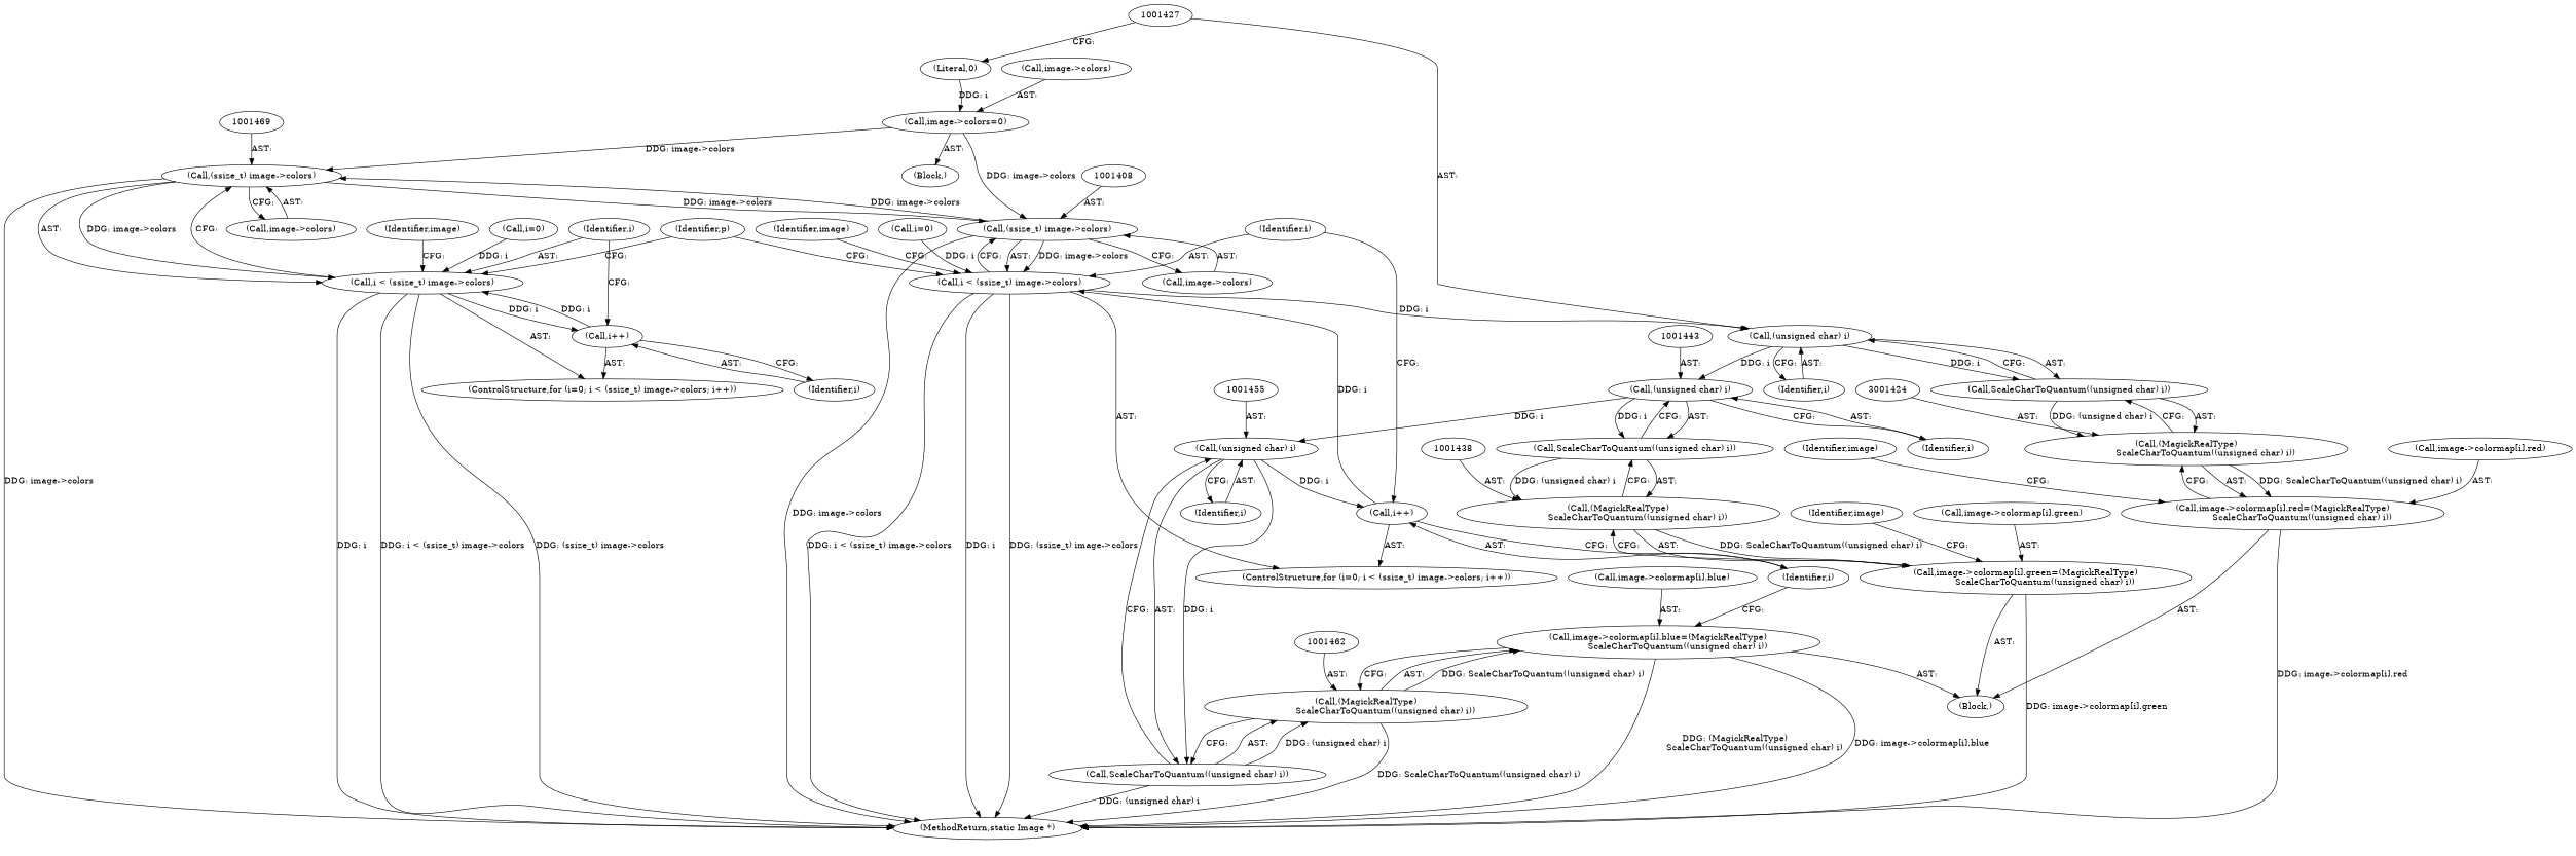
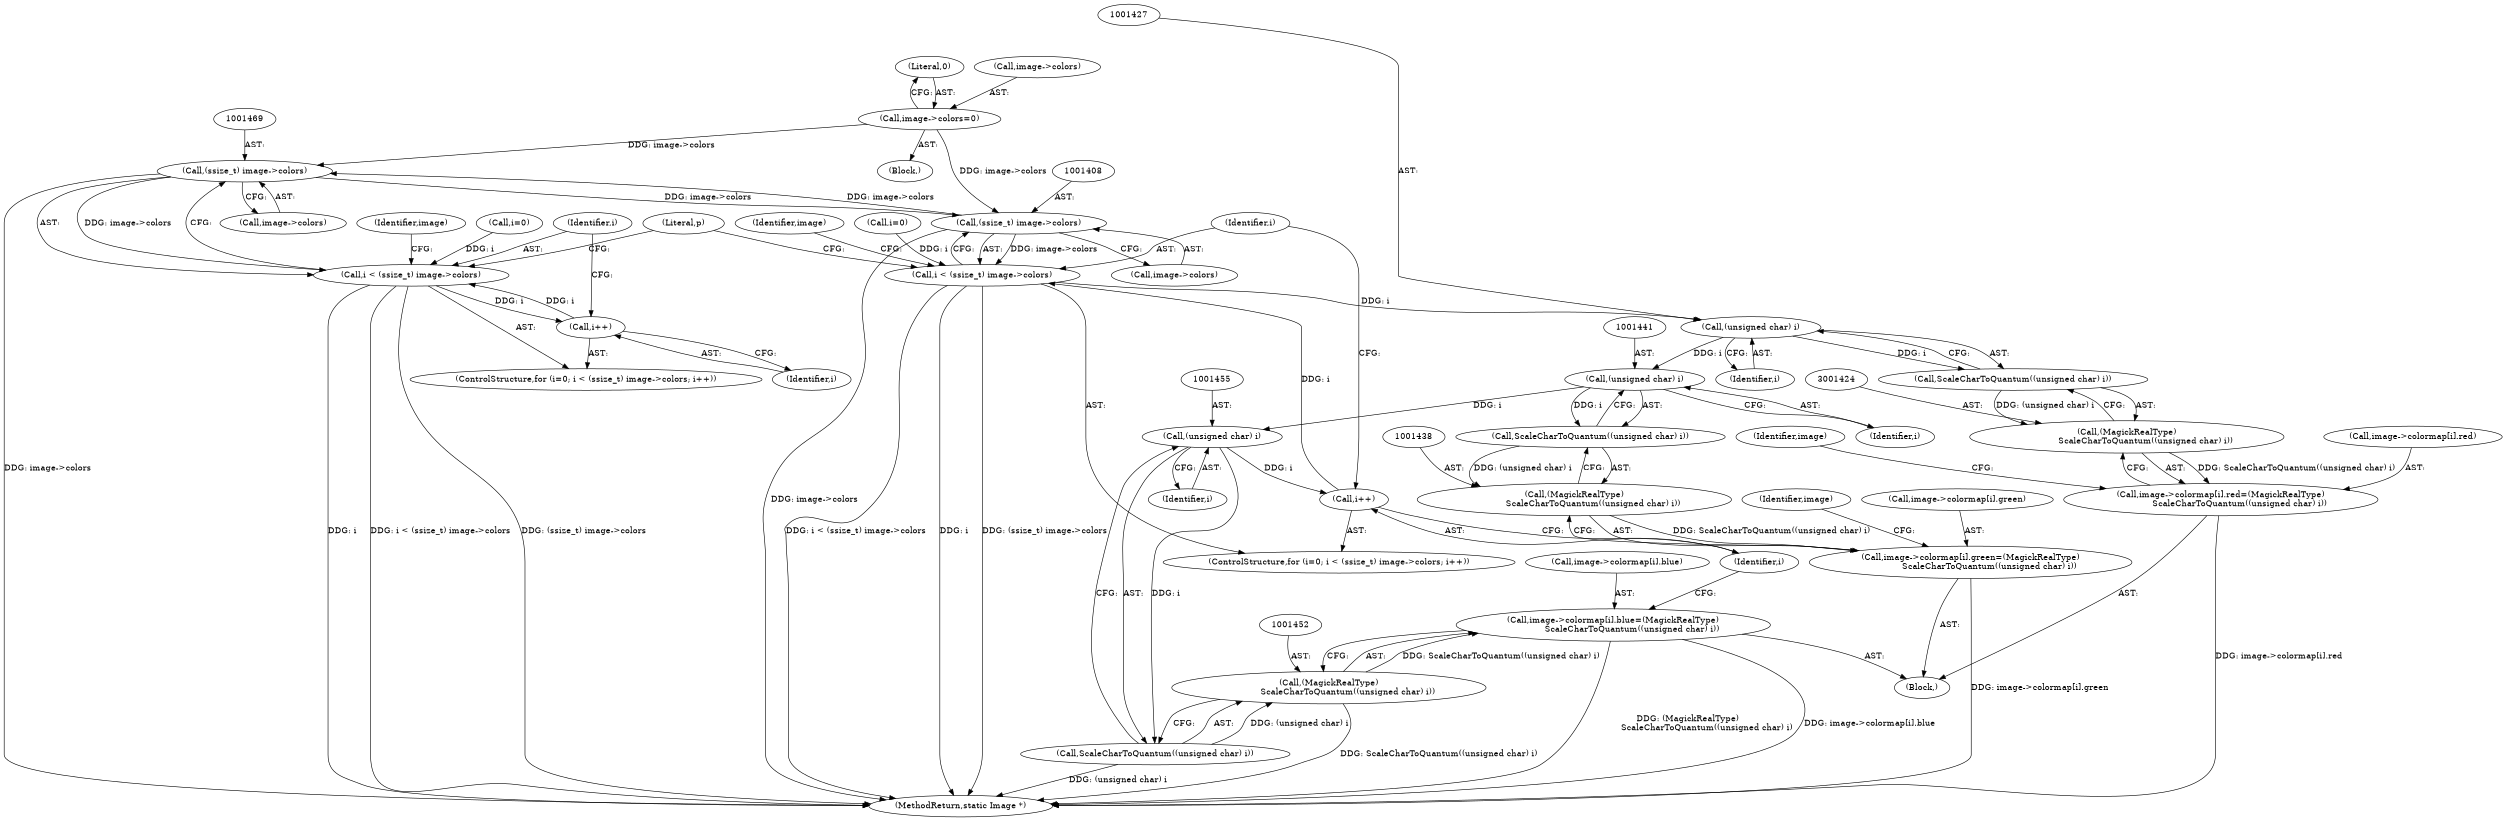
  digraph {
    fontname="DejaVu Serif"
    node [fontname="DejaVu Serif"]
    edge [fontname="DejaVu Serif"]
    n1 [label="(Call,(ssize_t) image->colors)"]
    n2 [label="(Call,(ssize_t) image->colors)"]
    n3 [label="(Call,i < (ssize_t) image->colors)"]
    n4 [label="(Call,image->colors)"]
    n5 [label="(MethodReturn,static Image *)"]
    n6 [label="(Call,i < (ssize_t) image->colors)"]
    n7 [label="(Call,image->colors)"]
    n8 [label="(Call,i++)"]
    n9 [label="(ControlStructure,for (i=0; i < (ssize_t) image->colors; i++))"]
    n10 [label="(Call,image->colors=0)"]
    n11 [label="(Block,)"]
    n12 [label="(Literal,0)"]
    n13 [label="(Call,(unsigned char) i)"]
    n14 [label="(ControlStructure,for (i=0; i < (ssize_t) image->colors; i++))"]
    n15 [label="(Call,ScaleCharToQuantum((unsigned char) i))"]
    n16 [label="(Call,(unsigned char) i)"]
    n17 [label="(Identifier,i)"]
    n18 [label="(Call,(MagickRealType)\n              ScaleCharToQuantum((unsigned char) i))"]
    n19 [label="(Call,ScaleCharToQuantum((unsigned char) i))"]
    n20 [label="(Call,(unsigned char) i)"]
    n21 [label="(Identifier,i)"]
    n22 [label="(Call,image->colormap[i].red=(MagickRealType)\n              ScaleCharToQuantum((unsigned char) i))"]
    n23 [label="(Block,)"]
    n24 [label="(Call,(MagickRealType)\n              ScaleCharToQuantum((unsigned char) i))"]
    n25 [label="(Call,i++)"]
    n26 [label="(Call,ScaleCharToQuantum((unsigned char) i))"]
    n27 [label="(Identifier,i)"]
    n28 [label="(Call,image->colormap[i].green=(MagickRealType)\n              ScaleCharToQuantum((unsigned char) i))"]
    n29 [label="(Identifier,i)"]
    n30 [label="(Call,(MagickRealType)\n              ScaleCharToQuantum((unsigned char) i))"]
    n31 [label="(Call,image->colormap[i].blue=(MagickRealType)\n              ScaleCharToQuantum((unsigned char) i))"]
    n32 [label="(Identifier,i)"]
-   n33 [label="(Identifier,p)"]
+   n33 [label="(Literal,p)"]
    n34 [label="(Identifier,image)"]
    n35 [label="(Identifier,i)"]
    n36 [label="(Call,image->colormap[i].blue)"]
    n37 [label="(Call,image->colormap[i].red)"]
    n38 [label="(Call,image->colormap[i].green)"]
    n39 [label="(Call,image->colors)"]
    n40 [label="(Identifier,image)"]
    n41 [label="(Call,i=0)"]
    n42 [label="(Identifier,image)"]
    n43 [label="(Identifier,image)"]
    n44 [label="(Identifier,i)"]
    n45 [label="(Call,i=0)"]
    1001469
    1001408
    1001427
    n49 [label=3001424]
-   1001441 [label=1001443]
+   1001441
    1001438
    1001455
-   1001452 [label=1001462]
+   1001452
    n1 -> n2 [label="DDG: image->colors"]
    n1 -> n3 [label="AST: "]
    n1 -> n3 [label="DDG: image->colors"]
    n1 -> n4 [label="CFG: "]
    n1 -> n5 [label="DDG: image->colors"]
    n2 -> n1 [label="DDG: image->colors"]
    n2 -> n5 [label="DDG: image->colors"]
    n2 -> n6 [label="AST: "]
    n2 -> n6 [label="DDG: image->colors"]
    n2 -> n7 [label="CFG: "]
    n3 -> n1 [label="CFG: "]
    n3 -> n5 [label="DDG: i"]
    n3 -> n5 [label="DDG: i < (ssize_t) image->colors"]
    n3 -> n5 [label="DDG: (ssize_t) image->colors"]
    n3 -> n8 [label="DDG: i"]
    n3 -> n9 [label="AST: "]
    n4 -> n1 [label="AST: "]
    n6 -> n2 [label="CFG: "]
    n6 -> n5 [label="DDG: i < (ssize_t) image->colors"]
    n6 -> n5 [label="DDG: i"]
    n6 -> n5 [label="DDG: (ssize_t) image->colors"]
    n6 -> n13 [label="DDG: i"]
    n6 -> n14 [label="AST: "]
    n7 -> n2 [label="AST: "]
    n8 -> n3 [label="DDG: i"]
    n8 -> n9 [label="AST: "]
    n8 -> n32 [label="CFG: "]
    n10 -> n1 [label="DDG: image->colors"]
    n10 -> n2 [label="DDG: image->colors"]
    n10 -> n11 [label="AST: "]
-   1001427 -> n12 [label="CFG: "]
-   n12 -> n10 [label="DDG: i"]
+   n10 -> n12 [label="CFG: "]
+   n12 -> n10 [label="AST: "]
    n13 -> n15 [label="AST: "]
    n13 -> n15 [label="DDG: i"]
    n13 -> n16 [label="DDG: i"]
    n13 -> n17 [label="CFG: "]
    n15 -> n13 [label="CFG: "]
    n15 -> n18 [label="AST: "]
    n15 -> n18 [label="DDG: (unsigned char) i"]
    n16 -> n19 [label="AST: "]
    n16 -> n19 [label="DDG: i"]
    n16 -> n20 [label="DDG: i"]
    n16 -> n21 [label="CFG: "]
    n17 -> n13 [label="AST: "]
    n18 -> n15 [label="CFG: "]
    n18 -> n22 [label="AST: "]
    n18 -> n22 [label="DDG: ScaleCharToQuantum((unsigned char) i)"]
    n19 -> n16 [label="CFG: "]
    n19 -> n24 [label="AST: "]
    n19 -> n24 [label="DDG: (unsigned char) i"]
    n20 -> n25 [label="DDG: i"]
    n20 -> n26 [label="AST: "]
    n20 -> n26 [label="DDG: i"]
    n20 -> n27 [label="CFG: "]
    n21 -> n16 [label="AST: "]
    n22 -> n5 [label="DDG: image->colormap[i].red"]
    n22 -> n18 [label="CFG: "]
    n22 -> n23 [label="AST: "]
    n24 -> n19 [label="CFG: "]
    n24 -> n28 [label="AST: "]
    n24 -> n28 [label="DDG: ScaleCharToQuantum((unsigned char) i)"]
    n25 -> n6 [label="DDG: i"]
    n25 -> n14 [label="AST: "]
    n25 -> n29 [label="CFG: "]
    n26 -> n5 [label="DDG: (unsigned char) i"]
    n26 -> n20 [label="CFG: "]
    n26 -> n30 [label="AST: "]
    n26 -> n30 [label="DDG: (unsigned char) i"]
    n27 -> n20 [label="AST: "]
    n28 -> n5 [label="DDG: image->colormap[i].green"]
    n28 -> n23 [label="AST: "]
    n28 -> n24 [label="CFG: "]
    n29 -> n25 [label="AST: "]
    n29 -> n31 [label="CFG: "]
    n30 -> n5 [label="DDG: ScaleCharToQuantum((unsigned char) i)"]
    n30 -> n26 [label="CFG: "]
    n30 -> n31 [label="AST: "]
    n30 -> n31 [label="DDG: ScaleCharToQuantum((unsigned char) i)"]
    n31 -> n5 [label="DDG: (MagickRealType)\n              ScaleCharToQuantum((unsigned char) i)"]
    n31 -> n5 [label="DDG: image->colormap[i].blue"]
    n31 -> n23 [label="AST: "]
    n31 -> n30 [label="CFG: "]
    n32 -> n8 [label="AST: "]
    n33 -> n3 [label="CFG: "]
    n33 -> n6 [label="CFG: "]
    n34 -> n28 [label="CFG: "]
    n35 -> n6 [label="AST: "]
    n35 -> n25 [label="CFG: "]
    n36 -> n31 [label="AST: "]
    n37 -> n22 [label="AST: "]
    n38 -> n28 [label="AST: "]
    n39 -> n10 [label="AST: "]
    n40 -> n3 [label="CFG: "]
    n41 -> n3 [label="DDG: i"]
    n42 -> n22 [label="CFG: "]
    n43 -> n6 [label="CFG: "]
    n44 -> n3 [label="AST: "]
    n44 -> n8 [label="CFG: "]
    n45 -> n6 [label="DDG: i"]
    1001469 -> n1 [label="AST: "]
    1001408 -> n2 [label="AST: "]
    1001427 -> n13 [label="AST: "]
    n49 -> n18 [label="AST: "]
    1001441 -> n16 [label="AST: "]
    1001438 -> n24 [label="AST: "]
    1001455 -> n20 [label="AST: "]
    1001452 -> n30 [label="AST: "]
  }
